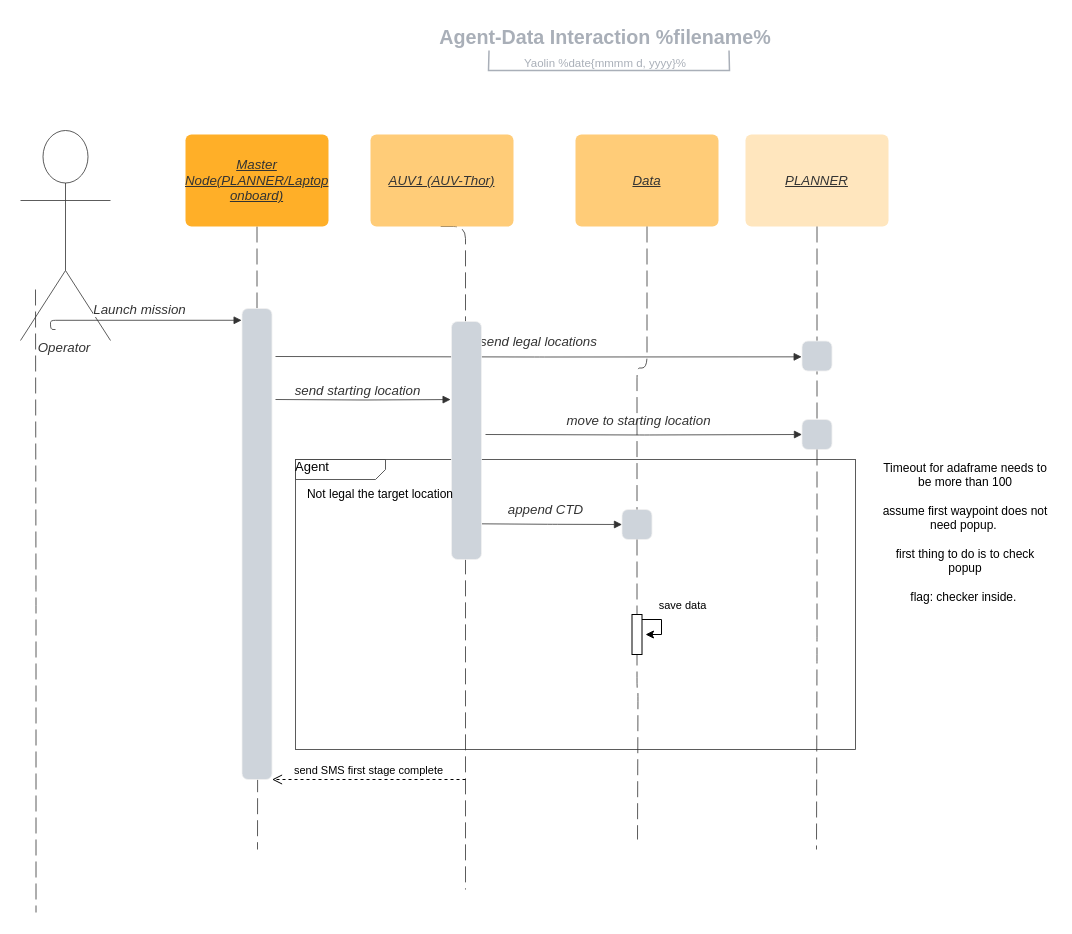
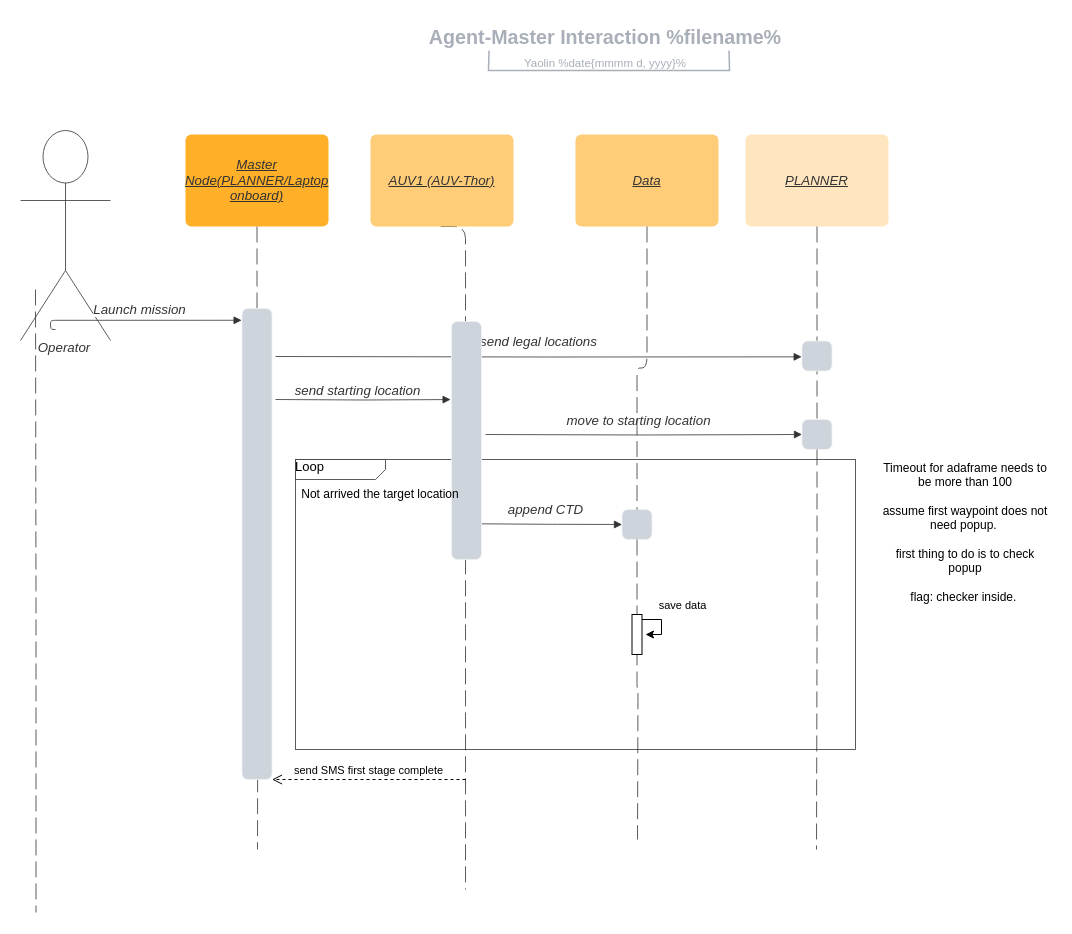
  <mxCell id="0" />
  <mxCell id="1" parent="0" />
  <mxCell id="2" value="" style="html=1;jettySize=18;whiteSpace=wrap;fontSize=13;fontFamily=helvetica;strokeColor=#333333;strokeOpacity=100;dashed=1;fixDash=1;dashPattern=16 6;strokeWidth=0.8;rounded=1;arcSize=24;edgeStyle=orthogonalEdgeStyle;startArrow=none;endArrow=none;exitX=0.491;exitY=1;exitDx=0;exitDy=0;exitPerimeter=0;" edge="1" parent="1" source="8"><mxGeometry width="100" height="100" relative="1" as="geometry"><Array as="points"><mxPoint x="465" y="226" /></Array><mxPoint x="465" y="889" as="targetPoint" /><mxPoint x="451" y="259" as="sourcePoint" /></mxGeometry></mxCell>
  <mxCell id="3" value="" style="html=1;jettySize=18;whiteSpace=wrap;fontSize=13;fontFamily=helvetica;strokeColor=#333333;strokeOpacity=100;dashed=1;fixDash=1;dashPattern=16 6;strokeWidth=0.8;rounded=1;arcSize=24;edgeStyle=orthogonalEdgeStyle;startArrow=none;endArrow=none;exitX=0.5;exitY=1;exitPerimeter=0;" parent="1" source="7" edge="1"><mxGeometry width="100" height="100" relative="1" as="geometry"><Array as="points" /><mxPoint x="257" y="849" as="targetPoint" /><mxPoint x="256.5" y="226" as="sourcePoint" /></mxGeometry></mxCell>
- <mxCell id="4" value="Agent" style="html=1;blockSpacing=1;whiteSpace=wrap;shape=mxgraph.sysml.package2;xSize=90;overflow=fill;fontSize=13;align=left;spacing=0;strokeColor=#333333;strokeOpacity=100;fillOpacity=100;rounded=1;absoluteArcSize=1;arcSize=12;fillColor=#ffffff;strokeWidth=0.8;" parent="1" vertex="1"><mxGeometry x="295" y="459" width="560" height="290" as="geometry" /></mxCell>
+ <mxCell id="4" value="Loop" style="html=1;blockSpacing=1;whiteSpace=wrap;shape=mxgraph.sysml.package2;xSize=90;overflow=fill;fontSize=13;align=left;spacing=0;strokeColor=#333333;strokeOpacity=100;fillOpacity=100;rounded=1;absoluteArcSize=1;arcSize=12;fillColor=#ffffff;strokeWidth=0.8;" parent="1" vertex="1"><mxGeometry x="295" y="459" width="560" height="290" as="geometry" /></mxCell>
  <mxCell id="5" value="" style="html=1;jettySize=18;whiteSpace=wrap;fontSize=13;strokeColor=#333333;strokeOpacity=100;strokeWidth=0.8;rounded=1;arcSize=10;edgeStyle=orthogonalEdgeStyle;startArrow=none;endArrow=block;endFill=1;entryX=-0.011;entryY=0.527;entryPerimeter=0;" parent="1" target="24" edge="1"><mxGeometry width="100" height="100" relative="1" as="geometry"><Array as="points" /><mxPoint x="275" y="356" as="sourcePoint" /></mxGeometry></mxCell>
  <mxCell id="6" value="send legal locations" style="text;html=1;resizable=0;labelBackgroundColor=default;align=center;verticalAlign=middle;fontStyle=2;fontColor=#333333;fontSize=13.3;" parent="5" vertex="1"><mxGeometry relative="1" as="geometry"><mxPoint y="-16" as="offset" /></mxGeometry></mxCell>
  <mxCell id="7" value="Master Node(PLANNER/Laptop onboard)" style="html=1;overflow=block;blockSpacing=1;whiteSpace=wrap;fontSize=13.3;fontColor=#333333;fontStyle=6;align=center;spacing=0;strokeOpacity=0;fillOpacity=100;rounded=1;absoluteArcSize=1;arcSize=12;fillColor=#ffaf28;strokeWidth=0.8;" parent="1" vertex="1"><mxGeometry x="185" y="134" width="143" height="92" as="geometry" /></mxCell>
  <mxCell id="8" value="AUV1 (AUV-Thor)" style="html=1;overflow=block;blockSpacing=1;whiteSpace=wrap;fontSize=13.3;fontColor=#333333;fontStyle=6;align=center;spacing=0;strokeOpacity=0;fillOpacity=100;rounded=1;absoluteArcSize=1;arcSize=12;fillColor=#ffcc78;strokeWidth=0.8;" parent="1" vertex="1"><mxGeometry x="370" y="134" width="143" height="92" as="geometry" /></mxCell>
  <mxCell id="9" value="PLANNER" style="html=1;overflow=block;blockSpacing=1;whiteSpace=wrap;fontSize=13.3;fontColor=#333333;fontStyle=6;align=center;spacing=0;strokeOpacity=0;fillOpacity=100;rounded=1;absoluteArcSize=1;arcSize=12;fillColor=#ffe6be;strokeWidth=0.8;dashed=1;" parent="1" vertex="1"><mxGeometry x="745" y="134" width="143" height="92" as="geometry" /></mxCell>
  <mxCell id="10" value="Operator" style="html=1;overflow=block;blockSpacing=1;shape=umlActor;labelPosition=center;verticalLabelPosition=bottom;verticalAlign=top;whiteSpace=nowrap;fontSize=13.3;fontColor=#333333;fontStyle=2;align=center;spacing=0;strokeColor=#333333;strokeOpacity=100;fillOpacity=100;rounded=1;absoluteArcSize=1;arcSize=12;fillColor=#ffffff;strokeWidth=0.8;" parent="1" vertex="1"><mxGeometry x="20" y="130" width="90" height="210" as="geometry" /></mxCell>
  <mxCell id="11" value="" style="html=1;jettySize=18;whiteSpace=wrap;fontSize=13;strokeColor=#333333;strokeOpacity=100;strokeWidth=0.8;rounded=1;arcSize=10;edgeStyle=orthogonalEdgeStyle;startArrow=none;endArrow=block;endFill=1;entryX=-0.012;entryY=0.025;entryPerimeter=0;" parent="1" target="30" edge="1"><mxGeometry width="100" height="100" relative="1" as="geometry"><Array as="points"><mxPoint x="55" y="329" /><mxPoint x="50" y="329" /></Array><mxPoint x="55" y="329" as="sourcePoint" /></mxGeometry></mxCell>
  <mxCell id="12" value="Launch mission" style="text;html=1;resizable=0;labelBackgroundColor=default;align=center;verticalAlign=middle;fontStyle=2;fontColor=#333333;fontSize=13.3;" parent="11" vertex="1"><mxGeometry relative="1" as="geometry"><mxPoint y="-11" as="offset" /></mxGeometry></mxCell>
  <mxCell id="13" value="" style="group;dropTarget=0;pointerEvents=0;" parent="1" vertex="1"><mxGeometry x="285" y="20" width="640" height="45" as="geometry" /></mxCell>
- <mxCell id="14" value="Agent-Data Interaction %filename%" style="points=[[0.318,0.967,0],[0.693,0.967,0]];html=1;overflow=block;blockSpacing=1;whiteSpace=wrap;fontSize=19.7;fontColor=#a9afb8;fontStyle=1;align=center;spacingLeft=7;spacingRight=7;spacingTop=2;spacing=3;strokeOpacity=0;fillOpacity=0;rounded=1;absoluteArcSize=1;arcSize=12;fillColor=#ffffff;strokeWidth=1.5;" parent="13" vertex="1"><mxGeometry width="640" height="31" as="geometry" /></mxCell>
+ <mxCell id="14" value="Agent-Master Interaction %filename%" style="points=[[0.318,0.967,0],[0.693,0.967,0]];html=1;overflow=block;blockSpacing=1;whiteSpace=wrap;fontSize=19.7;fontColor=#a9afb8;fontStyle=1;align=center;spacingLeft=7;spacingRight=7;spacingTop=2;spacing=3;strokeOpacity=0;fillOpacity=0;rounded=1;absoluteArcSize=1;arcSize=12;fillColor=#ffffff;strokeWidth=1.5;" parent="13" vertex="1"><mxGeometry width="640" height="31" as="geometry" /></mxCell>
  <mxCell id="15" value="Yaolin %date{mmmm d, yyyy}%" style="html=1;overflow=block;blockSpacing=1;whiteSpace=wrap;fontSize=11.5;fontColor=#a9afb8;align=center;spacingLeft=7;spacingRight=7;spacingTop=2;spacing=3;strokeOpacity=0;fillOpacity=0;rounded=1;absoluteArcSize=1;arcSize=12;fillColor=#ffffff;strokeWidth=1.5;dashed=1;" parent="13" vertex="1"><mxGeometry y="31" width="640" height="14" as="geometry" /></mxCell>
  <mxCell id="16" value="" style="html=1;jettySize=18;whiteSpace=wrap;fontSize=13;fontFamily=Helvetica;strokeColor=#a9afb8;strokeOpacity=100;strokeWidth=1.5;rounded=0;startArrow=none;endArrow=none;exitX=0.318;exitY=0.967;exitPerimeter=0;entryX=0.693;entryY=0.967;entryPerimeter=0;" parent="13" source="14" target="14" edge="1"><mxGeometry width="100" height="100" relative="1" as="geometry"><Array as="points"><mxPoint x="203" y="50" generated="1" /><mxPoint x="444" y="50" generated="1" /></Array></mxGeometry></mxCell>
  <mxCell id="17" value="" style="html=1;jettySize=18;whiteSpace=wrap;fontSize=13;strokeColor=#333333;strokeOpacity=100;strokeWidth=0.8;rounded=1;arcSize=10;edgeStyle=orthogonalEdgeStyle;startArrow=none;endArrow=block;endFill=1;entryX=-0.029;entryY=0.328;entryDx=0;entryDy=0;entryPerimeter=0;" parent="1" target="32" edge="1"><mxGeometry width="100" height="100" relative="1" as="geometry"><Array as="points" /><mxPoint x="275" y="399" as="sourcePoint" /><mxPoint x="445" y="409" as="targetPoint" /></mxGeometry></mxCell>
  <mxCell id="18" value="send starting location" style="text;html=1;resizable=0;labelBackgroundColor=default;align=center;verticalAlign=middle;fontStyle=2;fontColor=#333333;fontSize=13.3;" parent="17" vertex="1"><mxGeometry relative="1" as="geometry"><mxPoint x="-6" y="-10" as="offset" /></mxGeometry></mxCell>
  <mxCell id="19" value="" style="html=1;jettySize=18;whiteSpace=wrap;fontSize=13;strokeColor=#333333;strokeOpacity=100;strokeWidth=0.8;rounded=1;arcSize=10;edgeStyle=orthogonalEdgeStyle;startArrow=none;endArrow=block;endFill=1;entryX=0;entryY=0.5;entryDx=0;entryDy=0;" parent="1" target="21" edge="1"><mxGeometry width="100" height="100" relative="1" as="geometry"><Array as="points" /><mxPoint x="485" y="434" as="sourcePoint" /><mxPoint x="865" y="399" as="targetPoint" /></mxGeometry></mxCell>
  <mxCell id="20" value="move to starting location" style="text;html=1;resizable=0;labelBackgroundColor=default;align=center;verticalAlign=middle;fontStyle=2;fontColor=#333333;fontSize=13.3;" parent="19" vertex="1"><mxGeometry relative="1" as="geometry"><mxPoint x="-6" y="-15" as="offset" /></mxGeometry></mxCell>
  <mxCell id="21" value="" style="html=1;overflow=block;blockSpacing=1;whiteSpace=wrap;fontSize=13;spacing=0;strokeColor=#f2f2f2;strokeOpacity=100;fillOpacity=100;rounded=1;absoluteArcSize=1;arcSize=12;fillColor=#ced4db;strokeWidth=0.8;" parent="1" vertex="1"><mxGeometry x="801.5" y="419" width="30" height="30" as="geometry" /></mxCell>
  <mxCell id="22" value="" style="html=1;jettySize=18;whiteSpace=wrap;fontSize=13;fontFamily=helvetica;strokeColor=#333333;strokeOpacity=100;dashed=1;fixDash=1;dashPattern=16 6;strokeWidth=0.8;rounded=1;arcSize=24;edgeStyle=orthogonalEdgeStyle;startArrow=none;endArrow=none;exitX=0.5;exitY=1;exitDx=0;exitDy=0;" parent="1" source="9" target="21" edge="1"><mxGeometry width="100" height="100" relative="1" as="geometry"><Array as="points" /><mxPoint x="656" y="2839" as="targetPoint" /><mxPoint x="656.5" y="226" as="sourcePoint" /></mxGeometry></mxCell>
  <mxCell id="23" value="Data" style="html=1;overflow=block;blockSpacing=1;whiteSpace=wrap;fontSize=13.3;fontColor=#333333;fontStyle=6;align=center;spacing=0;strokeOpacity=0;fillOpacity=100;rounded=1;absoluteArcSize=1;arcSize=12;fillColor=#ffcc78;strokeWidth=0.8;" parent="1" vertex="1"><mxGeometry x="575" y="134" width="143" height="92" as="geometry" /></mxCell>
  <mxCell id="24" value="" style="html=1;overflow=block;blockSpacing=1;whiteSpace=wrap;fontSize=13;spacing=0;strokeColor=#f2f2f2;strokeOpacity=100;fillOpacity=100;rounded=1;absoluteArcSize=1;arcSize=12;fillColor=#ced4db;strokeWidth=0.8;" parent="1" vertex="1"><mxGeometry x="801.5" y="340.54" width="30" height="30" as="geometry" /></mxCell>
  <mxCell id="25" value="" style="html=1;overflow=block;blockSpacing=1;whiteSpace=wrap;fontSize=13;spacing=0;strokeColor=#f2f2f2;strokeOpacity=100;fillOpacity=100;rounded=1;absoluteArcSize=1;arcSize=12;fillColor=#ced4db;strokeWidth=0.8;" parent="1" vertex="1"><mxGeometry x="621.5" y="509" width="30" height="30" as="geometry" /></mxCell>
  <mxCell id="26" value="" style="html=1;jettySize=18;whiteSpace=wrap;fontSize=13;fontFamily=helvetica;strokeColor=#333333;strokeOpacity=100;dashed=1;fixDash=1;dashPattern=16 6;strokeWidth=0.8;rounded=1;arcSize=24;edgeStyle=orthogonalEdgeStyle;startArrow=none;endArrow=none;exitX=0.5;exitY=1;exitPerimeter=0;" parent="1" source="23" target="25" edge="1"><mxGeometry relative="1" as="geometry"><mxPoint x="635" y="2500.333" as="targetPoint" /><mxPoint x="636.5" y="226" as="sourcePoint" /></mxGeometry></mxCell>
  <mxCell id="27" value="" style="html=1;jettySize=18;whiteSpace=wrap;fontSize=13;strokeColor=#333333;strokeOpacity=100;strokeWidth=0.8;rounded=1;arcSize=10;edgeStyle=orthogonalEdgeStyle;startArrow=none;endArrow=block;endFill=1;entryX=0;entryY=0.5;entryDx=0;entryDy=0;" parent="1" target="25" edge="1"><mxGeometry width="100" height="100" relative="1" as="geometry"><Array as="points" /><mxPoint x="481" y="523.33" as="sourcePoint" /><mxPoint x="1117.5" y="523.33" as="targetPoint" /></mxGeometry></mxCell>
  <mxCell id="28" value="append CTD" style="text;html=1;resizable=0;labelBackgroundColor=default;align=center;verticalAlign=middle;fontStyle=2;fontColor=#333333;fontSize=13.3;" parent="27" vertex="1"><mxGeometry relative="1" as="geometry"><mxPoint x="-6" y="-15" as="offset" /></mxGeometry></mxCell>
  <mxCell id="29" value="" style="html=1;jettySize=18;whiteSpace=wrap;fontSize=13;fontFamily=helvetica;strokeColor=#333333;strokeOpacity=100;dashed=1;fixDash=1;dashPattern=16 6;strokeWidth=0.8;rounded=1;arcSize=24;edgeStyle=orthogonalEdgeStyle;startArrow=none;endArrow=none;exitX=0.5;exitY=1;exitPerimeter=0;" parent="1" source="25" edge="1"><mxGeometry relative="1" as="geometry"><mxPoint x="637" y="839" as="targetPoint" /><mxPoint x="636.5" y="539" as="sourcePoint" /></mxGeometry></mxCell>
  <mxCell id="30" value="" style="html=1;overflow=block;blockSpacing=1;whiteSpace=wrap;fontSize=13;spacing=0;strokeColor=#f2f2f2;strokeOpacity=100;fillOpacity=100;rounded=1;absoluteArcSize=1;arcSize=12;fillColor=#ced4db;strokeWidth=0.8;" parent="1" vertex="1"><mxGeometry x="241.5" y="308" width="30" height="471" as="geometry" /></mxCell>
  <mxCell id="31" value="" style="html=1;jettySize=18;whiteSpace=wrap;fontSize=13;fontFamily=helvetica;strokeColor=#333333;strokeOpacity=100;dashed=1;fixDash=1;dashPattern=16 6;strokeWidth=0.8;rounded=1;arcSize=24;edgeStyle=orthogonalEdgeStyle;startArrow=none;endArrow=none;exitX=0.5;exitY=1;exitPerimeter=0;" parent="1" source="21" edge="1"><mxGeometry width="100" height="100" relative="1" as="geometry"><Array as="points"><mxPoint x="816" y="649" /><mxPoint x="816" y="849" /></Array><mxPoint x="816" y="849" as="targetPoint" /><mxPoint x="1136.5" y="449" as="sourcePoint" /></mxGeometry></mxCell>
  <mxCell id="32" value="" style="html=1;overflow=block;blockSpacing=1;whiteSpace=wrap;fontSize=13;spacing=0;strokeColor=#f2f2f2;strokeOpacity=100;fillOpacity=100;rounded=1;absoluteArcSize=1;arcSize=12;fillColor=#ced4db;strokeWidth=0.8;" parent="1" vertex="1"><mxGeometry x="451" y="321" width="30" height="238" as="geometry" /></mxCell>
  <mxCell id="33" value="Timeout for adaframe needs to be more than 100&lt;br&gt;&lt;br&gt;assume first waypoint does not need popup.&amp;nbsp;&lt;br&gt;&lt;br&gt;first thing to do is to check popup&lt;br&gt;&lt;br&gt;flag: checker inside.&amp;nbsp;" style="text;html=1;strokeColor=none;fillColor=none;align=center;verticalAlign=middle;whiteSpace=wrap;rounded=0;" parent="1" vertex="1"><mxGeometry x="880" y="434" width="170" height="195" as="geometry" /></mxCell>
- <mxCell id="34" value="Not legal the target location" style="text;html=1;strokeColor=none;fillColor=none;align=center;verticalAlign=middle;whiteSpace=wrap;rounded=0;" parent="1" vertex="1"><mxGeometry x="285" y="479" width="190" height="30" as="geometry" /></mxCell>
+ <mxCell id="34" value="Not arrived the target location" style="text;html=1;strokeColor=none;fillColor=none;align=center;verticalAlign=middle;whiteSpace=wrap;rounded=0;" parent="1" vertex="1"><mxGeometry x="285" y="479" width="190" height="30" as="geometry" /></mxCell>
  <mxCell id="35" style="edgeStyle=orthogonalEdgeStyle;rounded=0;orthogonalLoop=1;jettySize=auto;html=1;entryX=-0.35;entryY=0.5;entryDx=0;entryDy=0;entryPerimeter=0;" edge="1" parent="1" source="37" target="37"><mxGeometry relative="1" as="geometry"><Array as="points"><mxPoint x="661" y="619" /><mxPoint x="661" y="634" /></Array></mxGeometry></mxCell>
  <mxCell id="36" value="save data" style="edgeLabel;html=1;align=center;verticalAlign=middle;resizable=0;points=[];" vertex="1" connectable="0" parent="35"><mxGeometry x="-0.264" y="1" relative="1" as="geometry"><mxPoint x="21" y="-14" as="offset" /></mxGeometry></mxCell>
  <mxCell id="37" value="" style="html=1;points=[];perimeter=orthogonalPerimeter;direction=west;" vertex="1" parent="1"><mxGeometry x="631.5" y="614" width="10" height="40" as="geometry" /></mxCell>
  <mxCell id="38" value="" style="html=1;jettySize=18;whiteSpace=wrap;fontSize=13;fontFamily=helvetica;strokeColor=#333333;strokeOpacity=100;dashed=1;fixDash=1;dashPattern=16 6;strokeWidth=0.8;rounded=1;arcSize=24;edgeStyle=orthogonalEdgeStyle;startArrow=none;endArrow=none;exitX=0.5;exitY=1;exitPerimeter=0;" edge="1" parent="1"><mxGeometry width="100" height="100" relative="1" as="geometry"><Array as="points" /><mxPoint x="35.5" y="912" as="targetPoint" /><mxPoint x="35" y="289" as="sourcePoint" /></mxGeometry></mxCell>
  <mxCell id="39" value="send SMS first stage complete" style="html=1;verticalAlign=bottom;endArrow=open;dashed=1;endSize=8;rounded=0;entryX=1;entryY=1;entryDx=0;entryDy=0;" edge="1" parent="1" target="30"><mxGeometry relative="1" as="geometry"><mxPoint x="465" y="779" as="sourcePoint" /><mxPoint x="385" y="779" as="targetPoint" /></mxGeometry></mxCell>
